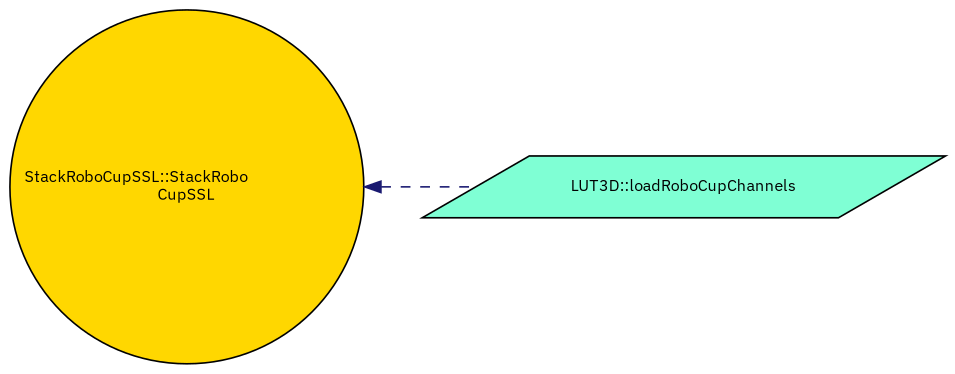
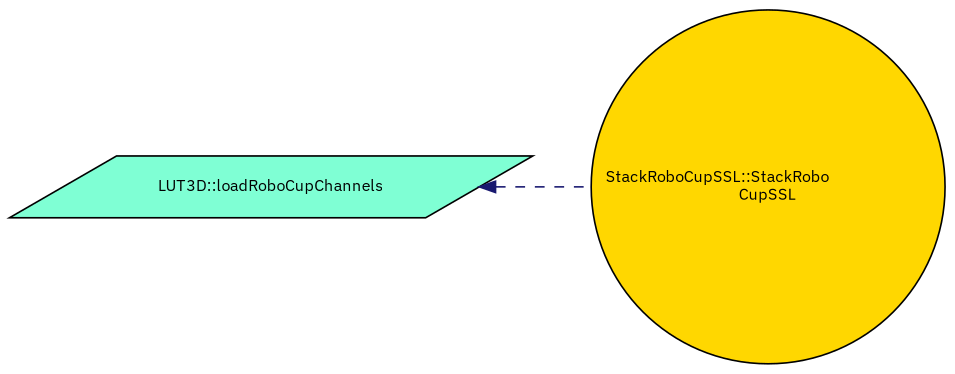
  digraph {
    rankdir=LR
    fontname="IBM Plex Sans"
    node [color=black fontname="IBM Plex Sans" fontsize=10 style=filled]
    n1 [fillcolor=aquamarine fontcolor=black height=0.2 label="LUT3D::loadRoboCupChannels" shape=parallelogram width=0.4]
    n2 [fillcolor=gold height=0.2 label="StackRoboCupSSL::StackRobo\lCupSSL" shape=circle width=0.4]
-   n2 -> n1 [color=midnightblue dir=back fontname="IBM Plex Sans" fontsize=10 labelfontname=Helvetica labelfontsize=10 style=dashed]
+   n1 -> n2 [color=midnightblue dir=back fontname="IBM Plex Sans" fontsize=10 labelfontname=Helvetica labelfontsize=10 style=dashed]
  }
